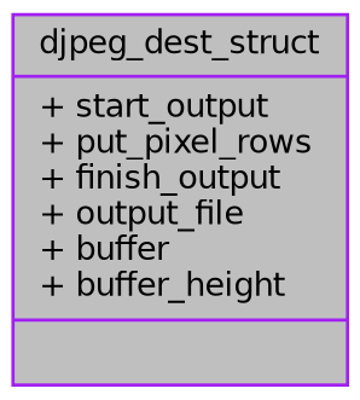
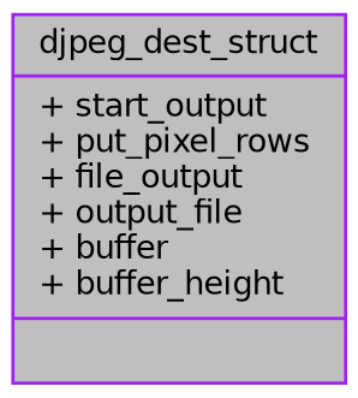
  digraph {
-   n1 [color=purple fillcolor=grey75 fontcolor=black fontname=Helvetica fontsize=10 height=0.2 label="{djpeg_dest_struct\n|+ start_output\l+ put_pixel_rows\l+ finish_output\l+ output_file\l+ buffer\l+ buffer_height\l|}" shape=record style=filled width=0.4]
+   n1 [color=purple fillcolor=grey75 fontcolor=black fontname=Helvetica fontsize=10 height=0.2 label="{djpeg_dest_struct\n|+ start_output\l+ put_pixel_rows\l+ file_output\l+ output_file\l+ buffer\l+ buffer_height\l|}" shape=record style=filled width=0.4]
  }
